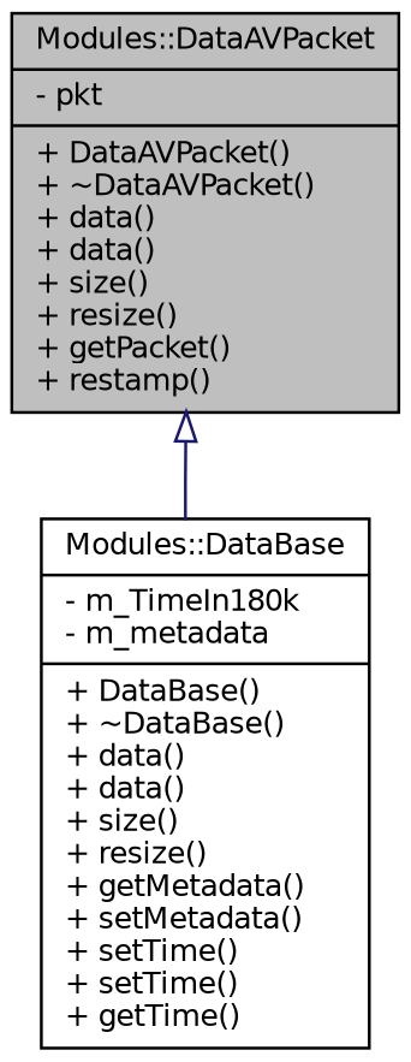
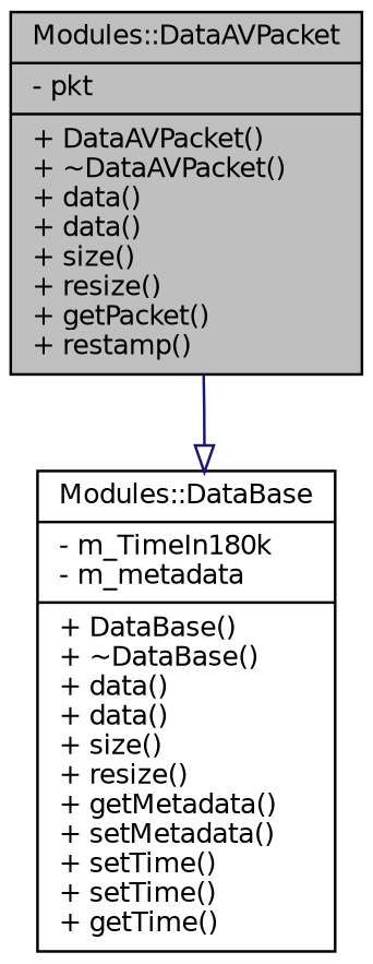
  digraph {
    node [color=black fontname=Helvetica fontsize=10 shape=record style=filled]
    n1 [fillcolor=grey75 fontcolor=black height=0.2 label="{Modules::DataAVPacket\n|- pkt\l|+ DataAVPacket()\l+ ~DataAVPacket()\l+ data()\l+ data()\l+ size()\l+ resize()\l+ getPacket()\l+ restamp()\l}" width=0.4]
    n2 [fillcolor=white height=0.2 label="{Modules::DataBase\n|- m_TimeIn180k\l- m_metadata\l|+ DataBase()\l+ ~DataBase()\l+ data()\l+ data()\l+ size()\l+ resize()\l+ getMetadata()\l+ setMetadata()\l+ setTime()\l+ setTime()\l+ getTime()\l}" width=0.4]
-   n1 -> n2 [arrowtail=onormal color=midnightblue dir=back fontname=Helvetica fontsize=10 labelfontname=Helvetica labelfontsize=10 style=solid]
+   n2 -> n1 [arrowtail=onormal color=midnightblue dir=back fontname=Helvetica fontsize=10 labelfontname=Helvetica labelfontsize=10 style=solid]
  }
